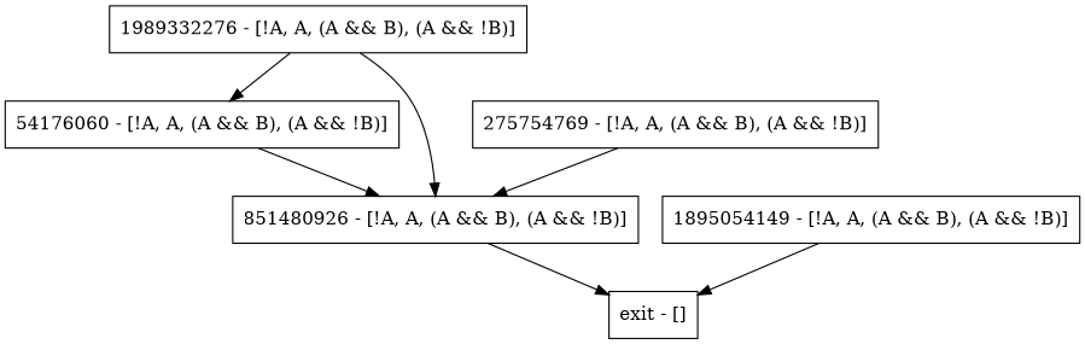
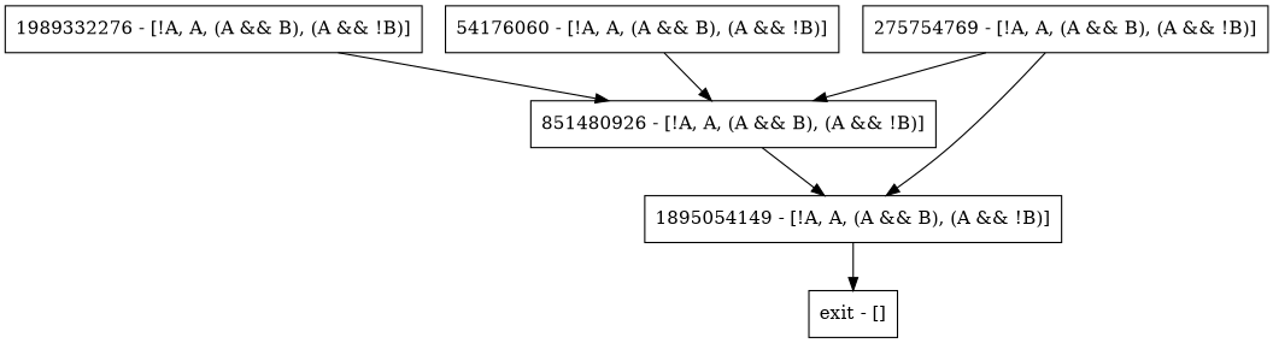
  digraph {
    node [shape=record]
    n1 [label="1989332276 - [!A, A, (A && B), (A && !B)]"]
    n2 [label="54176060 - [!A, A, (A && B), (A && !B)]"]
    n3 [label="851480926 - [!A, A, (A && B), (A && !B)]"]
    n4 [label="exit - []"]
    n5 [label="275754769 - [!A, A, (A && B), (A && !B)]"]
    n6 [label="1895054149 - [!A, A, (A && B), (A && !B)]"]
-   n1 -> n2
    n1 -> n3
    n2 -> n3
-   n3 -> n4
+   n3 -> n6
    n5 -> n3
+   n5 -> n6
    n6 -> n4
  }
